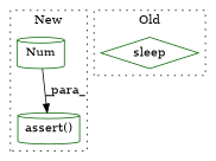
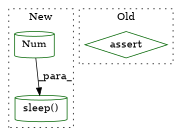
  digraph {
    node [shape=cylinder color=darkgreen]
-   n1 [a=75 l="11,1" label="assert()" s="5322,5334"]
+   n1 [a=75 l="11,1" label="sleep()" s="5322,5334"]
    n2 [a=76 l=1 label=Num s=5333]
-   n3 [a=65 l=7 label=sleep s=4932 shape=diamond]
+   n3 [a=65 l=7 label=assert s=4932 shape=diamond]
    subgraph cluster_1 {
      label=New
      style=dotted
      n1
      n2
    }
    subgraph cluster_2 {
      label=Old
      style=dotted
      n3
    }
    n2 -> n1 [label=_para_]
  }
